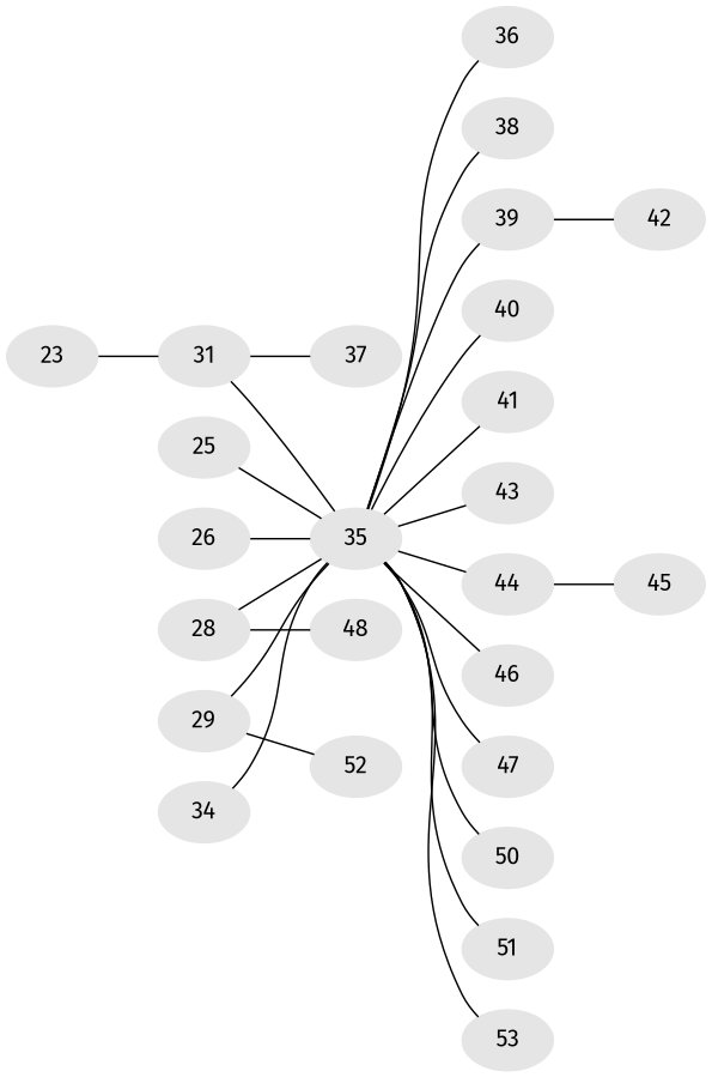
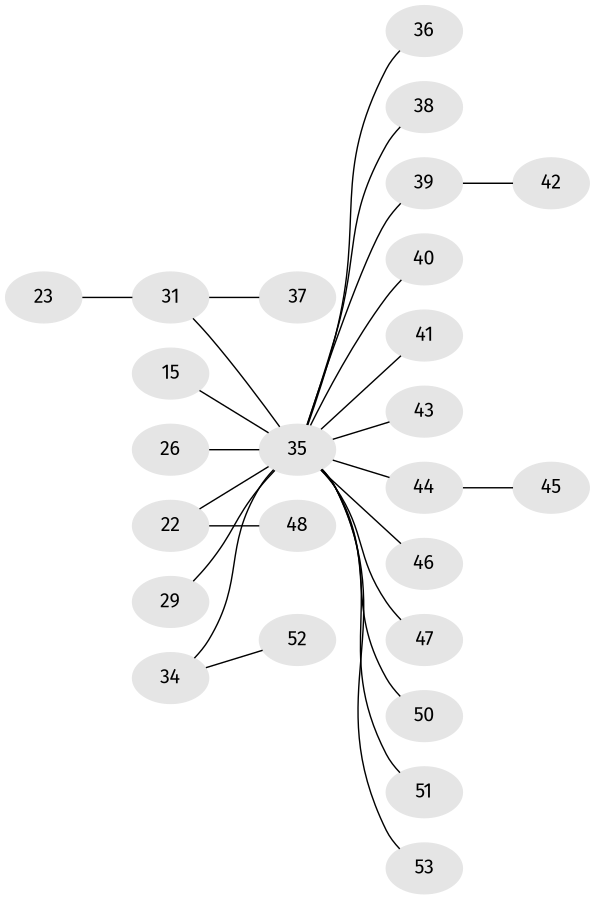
  graph {
    fontname="Fira Sans"
    rankdir=LR
    node [color=gray90 fontname="Fira Sans" style=filled]
    edge [fontname="Fira Sans"]
    31 [super="+8+27"]
    35 [super="+1+21+10+24+17+18+33+30+19"]
    37
    23
    36 [super="+22"]
    38
    39
    40
    41
    43
    44
    46
    47
    50
    51
    53
-   25
+   25 [label=15]
    26
-   28
+   28 [label=22]
    48
    29
    52
    34
    42
    45
    31 -- 35
    31 -- 37
    35 -- 36
    35 -- 38
    35 -- 39
    35 -- 40
    35 -- 41
    35 -- 43
    35 -- 44
    35 -- 46
    35 -- 47
    35 -- 50
    35 -- 51
    35 -- 53
    23 -- 31
    39 -- 42
    44 -- 45
    25 -- 35
    26 -- 35
    28 -- 35
    28 -- 48
    29 -- 35
-   29 -- 52
+   34 -- 52
    34 -- 35
  }
